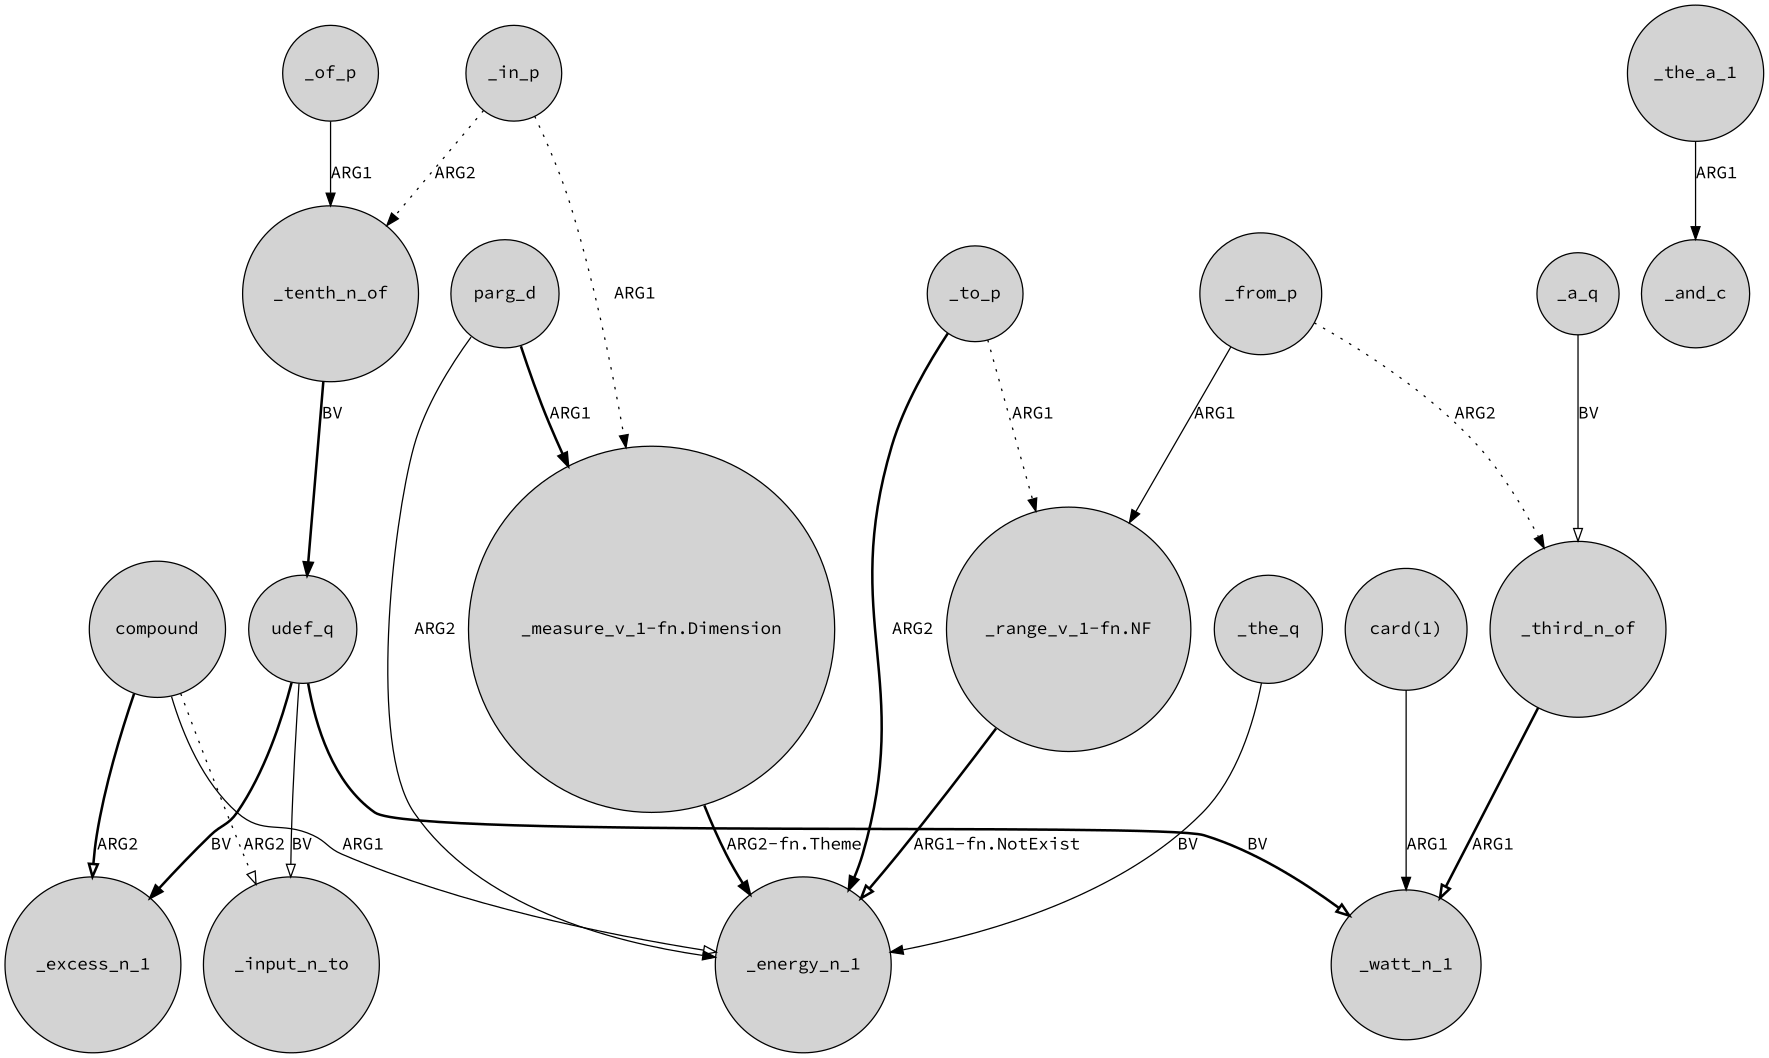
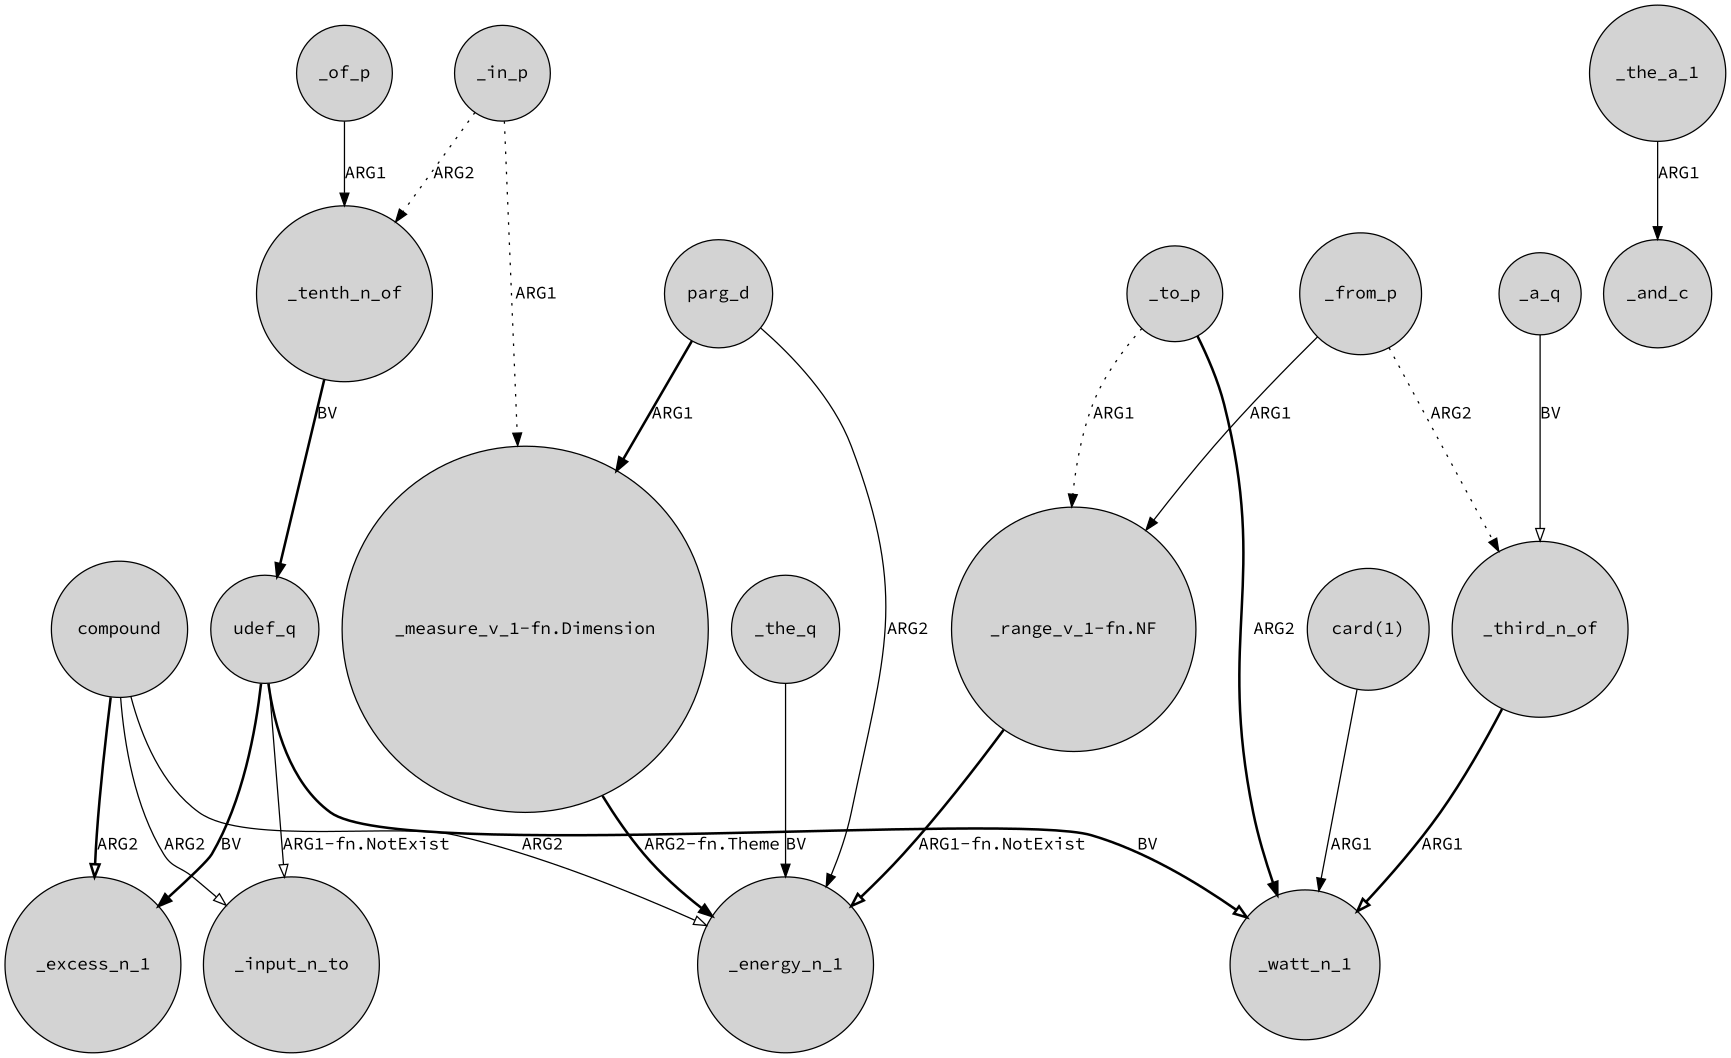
  digraph {
    fontname="Source Code Pro"
    node [fontname="Source Code Pro" shape=circle style=filled]
    edge [arrowhead=normal fontname="Source Code Pro" style=solid]
    udef_q
    _input_n_to
    _excess_n_1
    _watt_n_1
    _tenth_n_of
    _of_p
    "card(1)"
    parg_d
    "_measure_v_1-fn.Dimension"
    _energy_n_1
    _from_p
    _third_n_of
    "_range_v_1-fn.NF"
    n14 [label=_the_a_1]
    _and_c
    compound
    _to_p
    _in_p
    _the_q
    _a_q
-   udef_q -> _input_n_to [arrowhead=onormal label=BV]
+   udef_q -> _input_n_to [arrowhead=onormal label="ARG1-fn.NotExist"]
    udef_q -> _excess_n_1 [label=BV style=bold]
    udef_q -> _watt_n_1 [arrowhead=onormal label=BV style=bold]
    _tenth_n_of -> udef_q [label=BV style=bold]
    _of_p -> _tenth_n_of [label=ARG1]
    "card(1)" -> _watt_n_1 [label=ARG1]
    parg_d -> "_measure_v_1-fn.Dimension" [label=ARG1 style=bold]
    parg_d -> _energy_n_1 [label=ARG2]
    "_measure_v_1-fn.Dimension" -> _energy_n_1 [label="ARG2-fn.Theme" style=bold]
    _from_p -> _third_n_of [label=ARG2 style=dotted]
    _from_p -> "_range_v_1-fn.NF" [label=ARG1]
    _third_n_of -> _watt_n_1 [arrowhead=onormal label=ARG1 style=bold]
    "_range_v_1-fn.NF" -> _energy_n_1 [arrowhead=onormal label="ARG1-fn.NotExist" style=bold]
    n14 -> _and_c [label=ARG1]
-   compound -> _input_n_to [arrowhead=onormal label=ARG2 style=dotted]
+   compound -> _input_n_to [arrowhead=onormal label=ARG2]
    compound -> _excess_n_1 [arrowhead=onormal label=ARG2 style=bold]
-   compound -> _energy_n_1 [arrowhead=onormal label=ARG1]
-   _to_p -> _energy_n_1 [label=ARG2 style=bold]
+   compound -> _energy_n_1 [arrowhead=onormal label=ARG2]
+   _to_p -> _watt_n_1 [label=ARG2 style=bold]
    _to_p -> "_range_v_1-fn.NF" [label=ARG1 style=dotted]
    _in_p -> _tenth_n_of [label=ARG2 style=dotted]
    _in_p -> "_measure_v_1-fn.Dimension" [label=ARG1 style=dotted]
    _the_q -> _energy_n_1 [label=BV]
    _a_q -> _third_n_of [arrowhead=onormal label=BV]
  }
